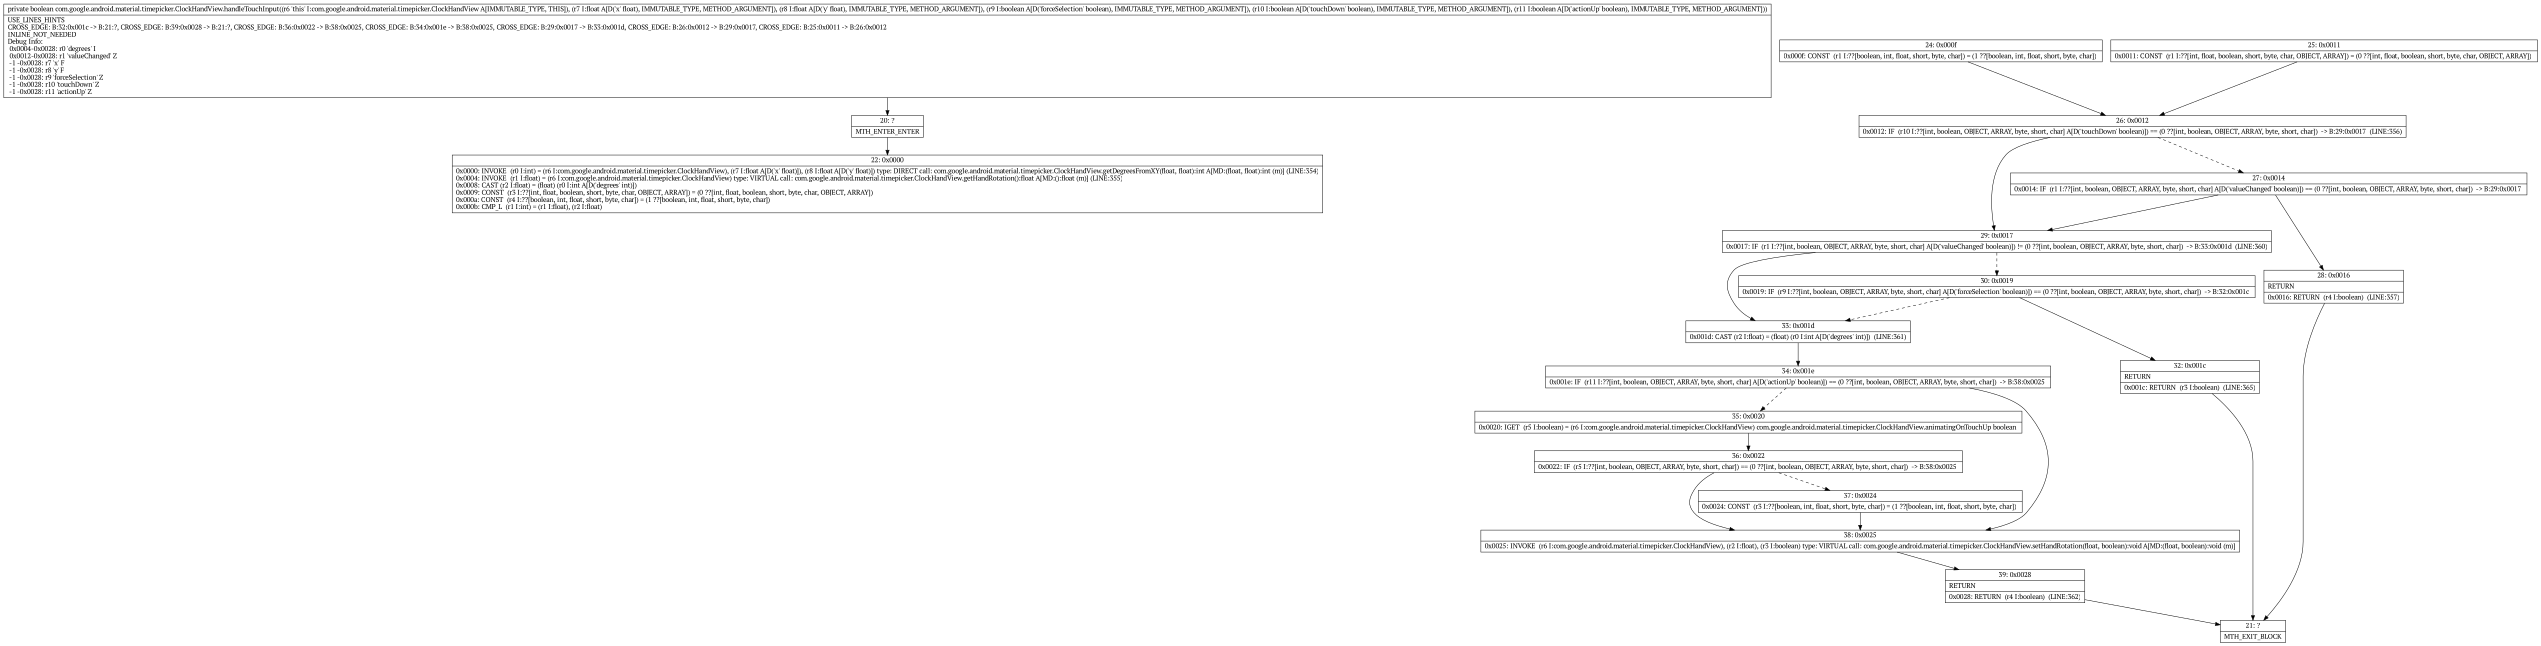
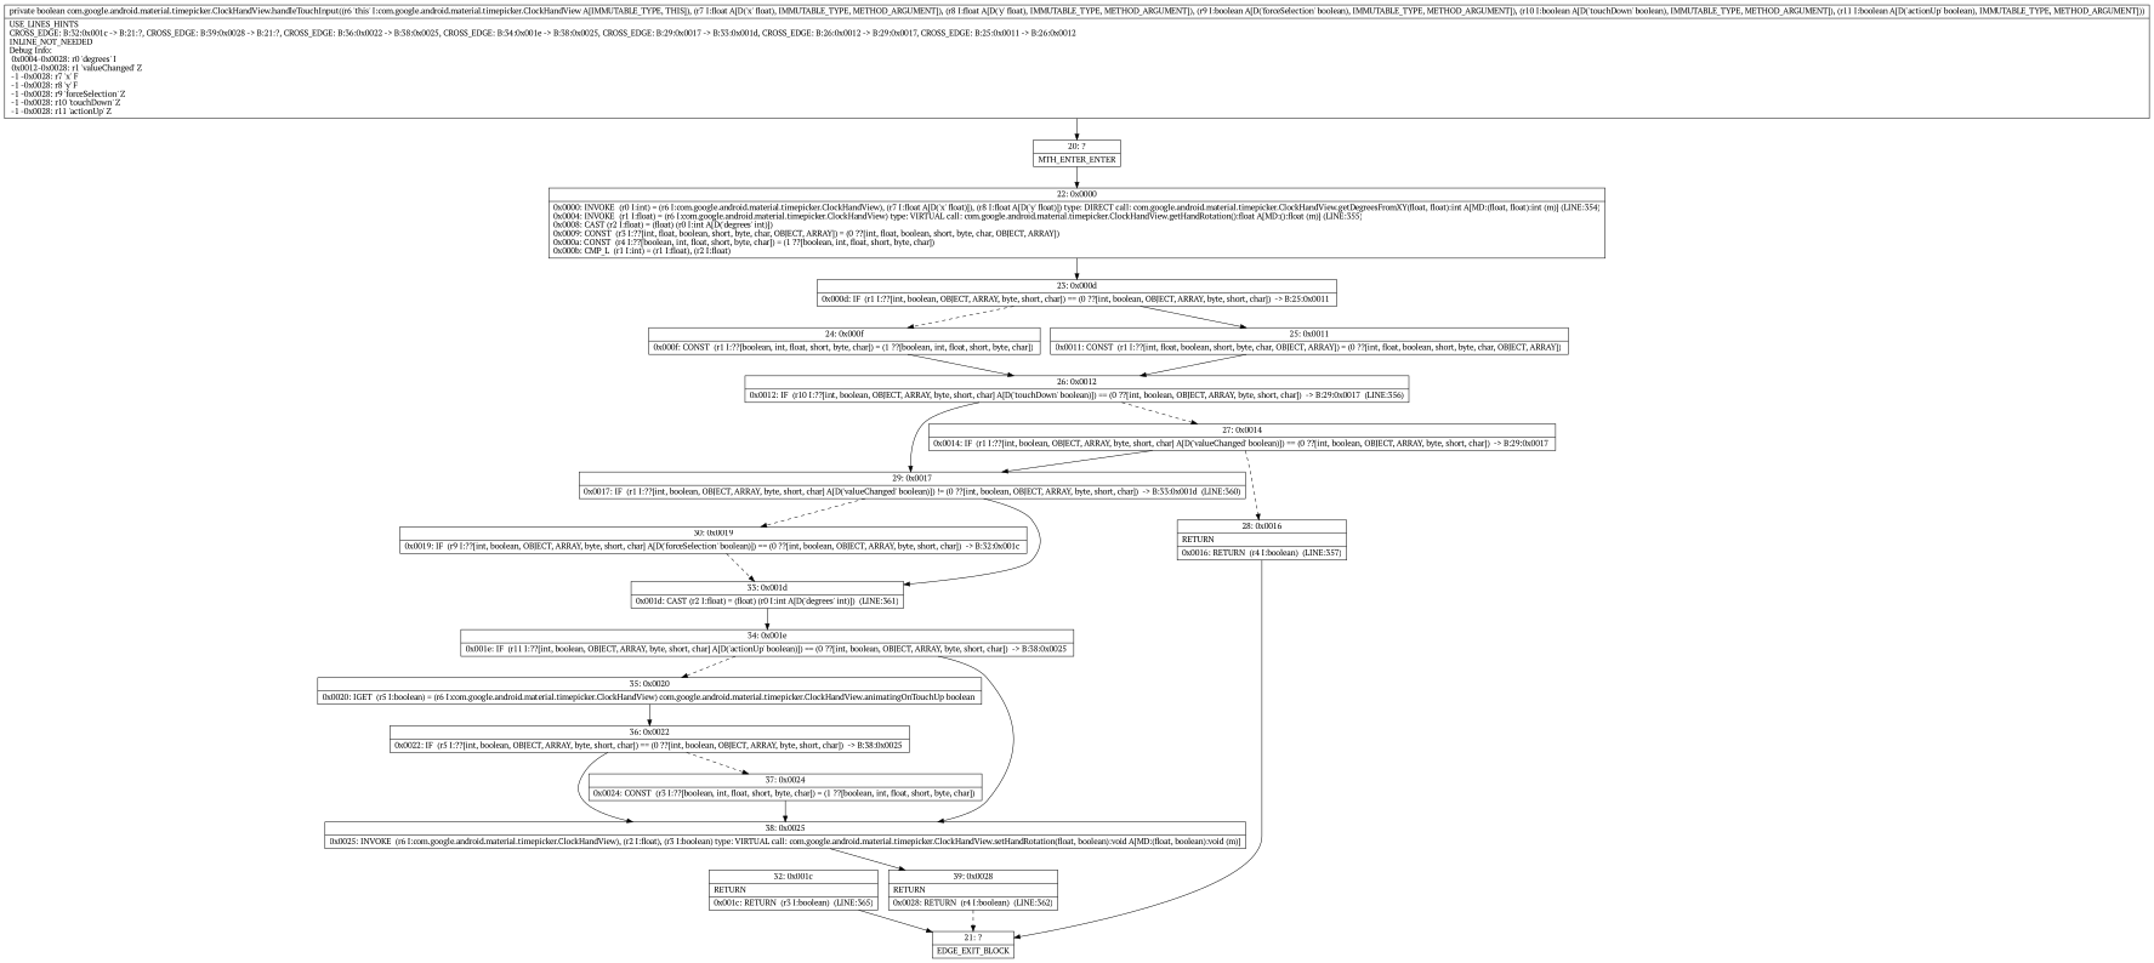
  digraph {
    fontname="PT Serif"
    node [fontname="PT Serif" shape=record]
    edge [fontname="PT Serif"]
    n1 [label="{20\:\ ?|MTH_ENTER_ENTER\l}"]
    n2 [label="{22\:\ 0x0000|0x0000: INVOKE  (r0 I:int) = (r6 I:com.google.android.material.timepicker.ClockHandView), (r7 I:float A[D('x' float)]), (r8 I:float A[D('y' float)]) type: DIRECT call: com.google.android.material.timepicker.ClockHandView.getDegreesFromXY(float, float):int A[MD:(float, float):int (m)] (LINE:354)\l0x0004: INVOKE  (r1 I:float) = (r6 I:com.google.android.material.timepicker.ClockHandView) type: VIRTUAL call: com.google.android.material.timepicker.ClockHandView.getHandRotation():float A[MD:():float (m)] (LINE:355)\l0x0008: CAST (r2 I:float) = (float) (r0 I:int A[D('degrees' int)]) \l0x0009: CONST  (r3 I:??[int, float, boolean, short, byte, char, OBJECT, ARRAY]) = (0 ??[int, float, boolean, short, byte, char, OBJECT, ARRAY]) \l0x000a: CONST  (r4 I:??[boolean, int, float, short, byte, char]) = (1 ??[boolean, int, float, short, byte, char]) \l0x000b: CMP_L  (r1 I:int) = (r1 I:float), (r2 I:float) \l}"]
+   n3 [label="{23\:\ 0x000d|0x000d: IF  (r1 I:??[int, boolean, OBJECT, ARRAY, byte, short, char]) == (0 ??[int, boolean, OBJECT, ARRAY, byte, short, char])  \-\> B:25:0x0011 \l}"]
    n4 [label="{24\:\ 0x000f|0x000f: CONST  (r1 I:??[boolean, int, float, short, byte, char]) = (1 ??[boolean, int, float, short, byte, char]) \l}"]
    n5 [label="{25\:\ 0x0011|0x0011: CONST  (r1 I:??[int, float, boolean, short, byte, char, OBJECT, ARRAY]) = (0 ??[int, float, boolean, short, byte, char, OBJECT, ARRAY]) \l}"]
    n6 [label="{26\:\ 0x0012|0x0012: IF  (r10 I:??[int, boolean, OBJECT, ARRAY, byte, short, char] A[D('touchDown' boolean)]) == (0 ??[int, boolean, OBJECT, ARRAY, byte, short, char])  \-\> B:29:0x0017  (LINE:356)\l}"]
    n7 [label="{27\:\ 0x0014|0x0014: IF  (r1 I:??[int, boolean, OBJECT, ARRAY, byte, short, char] A[D('valueChanged' boolean)]) == (0 ??[int, boolean, OBJECT, ARRAY, byte, short, char])  \-\> B:29:0x0017 \l}"]
    n8 [label="{29\:\ 0x0017|0x0017: IF  (r1 I:??[int, boolean, OBJECT, ARRAY, byte, short, char] A[D('valueChanged' boolean)]) != (0 ??[int, boolean, OBJECT, ARRAY, byte, short, char])  \-\> B:33:0x001d  (LINE:360)\l}"]
    n9 [label="{28\:\ 0x0016|RETURN\l|0x0016: RETURN  (r4 I:boolean)  (LINE:357)\l}"]
    n10 [label="{30\:\ 0x0019|0x0019: IF  (r9 I:??[int, boolean, OBJECT, ARRAY, byte, short, char] A[D('forceSelection' boolean)]) == (0 ??[int, boolean, OBJECT, ARRAY, byte, short, char])  \-\> B:32:0x001c \l}"]
    n11 [label="{33\:\ 0x001d|0x001d: CAST (r2 I:float) = (float) (r0 I:int A[D('degrees' int)])  (LINE:361)\l}"]
-   n12 [label="{21\:\ ?|MTH_EXIT_BLOCK\l}"]
+   n12 [label="{21\:\ ?|EDGE_EXIT_BLOCK\l}"]
    n13 [label="{32\:\ 0x001c|RETURN\l|0x001c: RETURN  (r3 I:boolean)  (LINE:365)\l}"]
    n14 [label="{34\:\ 0x001e|0x001e: IF  (r11 I:??[int, boolean, OBJECT, ARRAY, byte, short, char] A[D('actionUp' boolean)]) == (0 ??[int, boolean, OBJECT, ARRAY, byte, short, char])  \-\> B:38:0x0025 \l}"]
    n15 [label="{35\:\ 0x0020|0x0020: IGET  (r5 I:boolean) = (r6 I:com.google.android.material.timepicker.ClockHandView) com.google.android.material.timepicker.ClockHandView.animatingOnTouchUp boolean \l}"]
    n16 [label="{38\:\ 0x0025|0x0025: INVOKE  (r6 I:com.google.android.material.timepicker.ClockHandView), (r2 I:float), (r3 I:boolean) type: VIRTUAL call: com.google.android.material.timepicker.ClockHandView.setHandRotation(float, boolean):void A[MD:(float, boolean):void (m)]\l}"]
    n17 [label="{36\:\ 0x0022|0x0022: IF  (r5 I:??[int, boolean, OBJECT, ARRAY, byte, short, char]) == (0 ??[int, boolean, OBJECT, ARRAY, byte, short, char])  \-\> B:38:0x0025 \l}"]
    n18 [label="{39\:\ 0x0028|RETURN\l|0x0028: RETURN  (r4 I:boolean)  (LINE:362)\l}"]
    n19 [label="{37\:\ 0x0024|0x0024: CONST  (r3 I:??[boolean, int, float, short, byte, char]) = (1 ??[boolean, int, float, short, byte, char]) \l}"]
    n20 [label="{private boolean com.google.android.material.timepicker.ClockHandView.handleTouchInput((r6 'this' I:com.google.android.material.timepicker.ClockHandView A[IMMUTABLE_TYPE, THIS]), (r7 I:float A[D('x' float), IMMUTABLE_TYPE, METHOD_ARGUMENT]), (r8 I:float A[D('y' float), IMMUTABLE_TYPE, METHOD_ARGUMENT]), (r9 I:boolean A[D('forceSelection' boolean), IMMUTABLE_TYPE, METHOD_ARGUMENT]), (r10 I:boolean A[D('touchDown' boolean), IMMUTABLE_TYPE, METHOD_ARGUMENT]), (r11 I:boolean A[D('actionUp' boolean), IMMUTABLE_TYPE, METHOD_ARGUMENT]))  | USE_LINES_HINTS\lCROSS_EDGE: B:32:0x001c \-\> B:21:?, CROSS_EDGE: B:39:0x0028 \-\> B:21:?, CROSS_EDGE: B:36:0x0022 \-\> B:38:0x0025, CROSS_EDGE: B:34:0x001e \-\> B:38:0x0025, CROSS_EDGE: B:29:0x0017 \-\> B:33:0x001d, CROSS_EDGE: B:26:0x0012 \-\> B:29:0x0017, CROSS_EDGE: B:25:0x0011 \-\> B:26:0x0012\lINLINE_NOT_NEEDED\lDebug Info:\l  0x0004\-0x0028: r0 'degrees' I\l  0x0012\-0x0028: r1 'valueChanged' Z\l  \-1 \-0x0028: r7 'x' F\l  \-1 \-0x0028: r8 'y' F\l  \-1 \-0x0028: r9 'forceSelection' Z\l  \-1 \-0x0028: r10 'touchDown' Z\l  \-1 \-0x0028: r11 'actionUp' Z\l}"]
    n1 -> n2
+   n2 -> n3
+   n3 -> n4 [style=dashed]
+   n3 -> n5
    n4 -> n6
    n5 -> n6
    n6 -> n7 [style=dashed]
    n6 -> n8
    n7 -> n8
-   n7 -> n9 [style=solid]
+   n7 -> n9 [style=dashed]
    n8 -> n10 [style=dashed]
    n8 -> n11
    n9 -> n12
    n10 -> n11 [style=dashed]
-   n10 -> n13
    n11 -> n14
    n13 -> n12
    n14 -> n15 [style=dashed]
    n14 -> n16
    n15 -> n17
    n16 -> n18
    n17 -> n16
    n17 -> n19 [style=dashed]
-   n18 -> n12
+   n18 -> n12 [style=dashed]
    n19 -> n16
    n20 -> n1
  }
